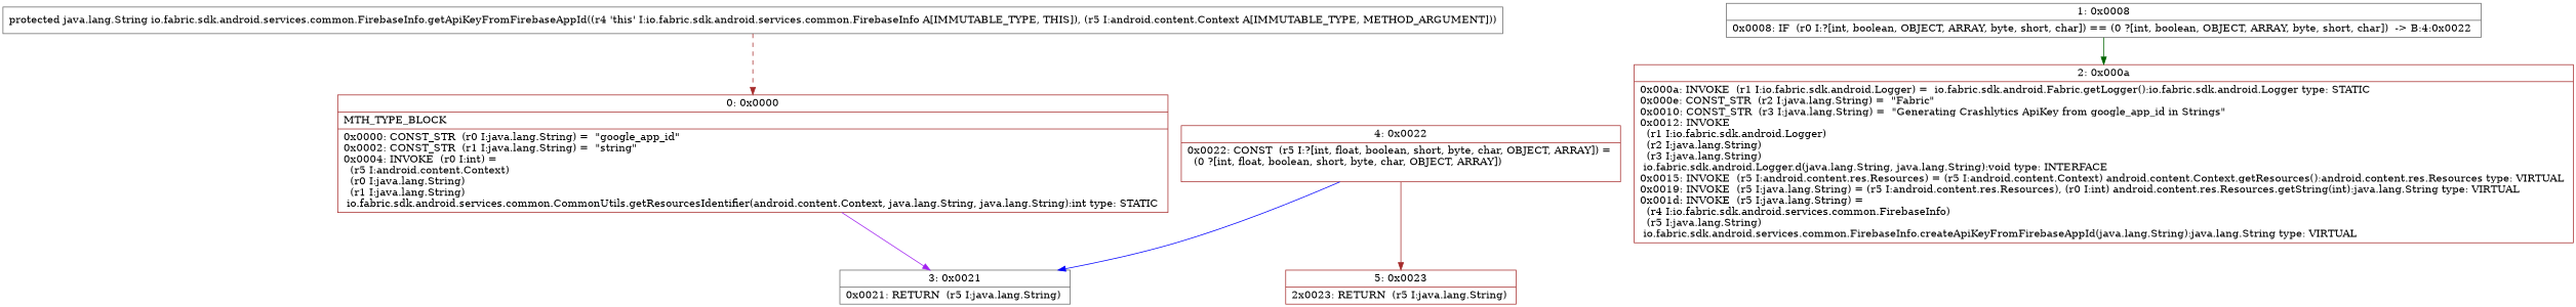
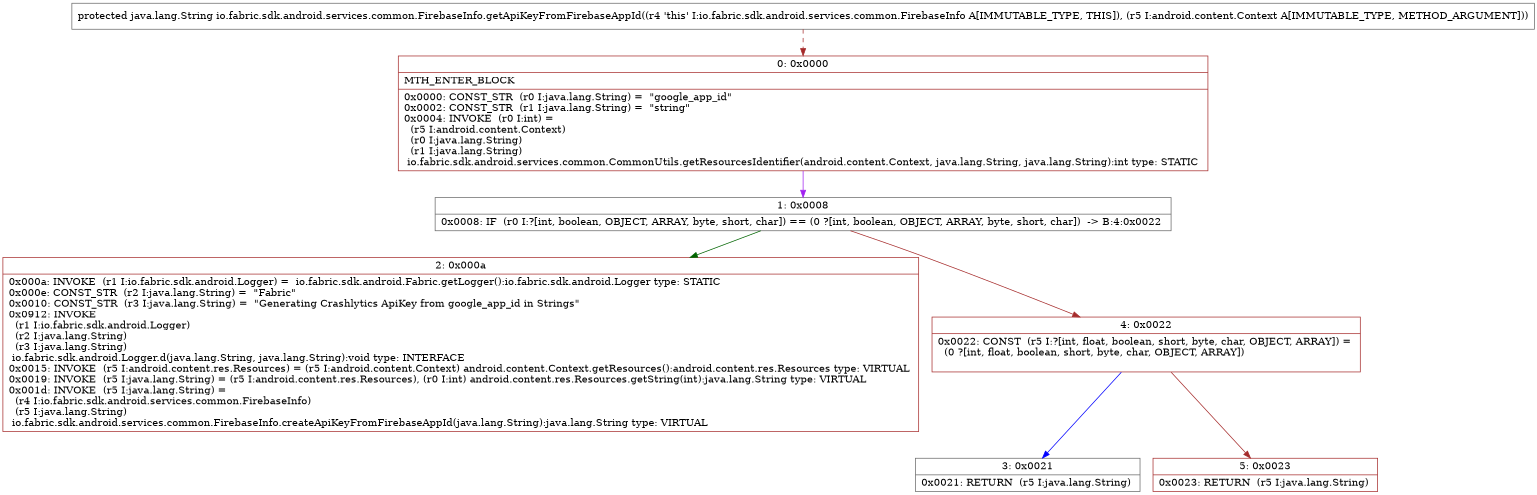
  digraph {
    node [color=brown shape=record]
    edge [color=brown style=solid]
-   n1 [label="{0\:\ 0x0000|MTH_TYPE_BLOCK\l|0x0000: CONST_STR  (r0 I:java.lang.String) =  \"google_app_id\" \l0x0002: CONST_STR  (r1 I:java.lang.String) =  \"string\" \l0x0004: INVOKE  (r0 I:int) = \l  (r5 I:android.content.Context)\l  (r0 I:java.lang.String)\l  (r1 I:java.lang.String)\l io.fabric.sdk.android.services.common.CommonUtils.getResourcesIdentifier(android.content.Context, java.lang.String, java.lang.String):int type: STATIC \l}"]
+   n1 [label="{0\:\ 0x0000|MTH_ENTER_BLOCK\l|0x0000: CONST_STR  (r0 I:java.lang.String) =  \"google_app_id\" \l0x0002: CONST_STR  (r1 I:java.lang.String) =  \"string\" \l0x0004: INVOKE  (r0 I:int) = \l  (r5 I:android.content.Context)\l  (r0 I:java.lang.String)\l  (r1 I:java.lang.String)\l io.fabric.sdk.android.services.common.CommonUtils.getResourcesIdentifier(android.content.Context, java.lang.String, java.lang.String):int type: STATIC \l}"]
    n2 [color=gray40 label="{1\:\ 0x0008|0x0008: IF  (r0 I:?[int, boolean, OBJECT, ARRAY, byte, short, char]) == (0 ?[int, boolean, OBJECT, ARRAY, byte, short, char])  \-\> B:4:0x0022 \l}"]
-   n3 [label="{2\:\ 0x000a|0x000a: INVOKE  (r1 I:io.fabric.sdk.android.Logger) =  io.fabric.sdk.android.Fabric.getLogger():io.fabric.sdk.android.Logger type: STATIC \l0x000e: CONST_STR  (r2 I:java.lang.String) =  \"Fabric\" \l0x0010: CONST_STR  (r3 I:java.lang.String) =  \"Generating Crashlytics ApiKey from google_app_id in Strings\" \l0x0012: INVOKE  \l  (r1 I:io.fabric.sdk.android.Logger)\l  (r2 I:java.lang.String)\l  (r3 I:java.lang.String)\l io.fabric.sdk.android.Logger.d(java.lang.String, java.lang.String):void type: INTERFACE \l0x0015: INVOKE  (r5 I:android.content.res.Resources) = (r5 I:android.content.Context) android.content.Context.getResources():android.content.res.Resources type: VIRTUAL \l0x0019: INVOKE  (r5 I:java.lang.String) = (r5 I:android.content.res.Resources), (r0 I:int) android.content.res.Resources.getString(int):java.lang.String type: VIRTUAL \l0x001d: INVOKE  (r5 I:java.lang.String) = \l  (r4 I:io.fabric.sdk.android.services.common.FirebaseInfo)\l  (r5 I:java.lang.String)\l io.fabric.sdk.android.services.common.FirebaseInfo.createApiKeyFromFirebaseAppId(java.lang.String):java.lang.String type: VIRTUAL \l}"]
+   n3 [label="{2\:\ 0x000a|0x000a: INVOKE  (r1 I:io.fabric.sdk.android.Logger) =  io.fabric.sdk.android.Fabric.getLogger():io.fabric.sdk.android.Logger type: STATIC \l0x000e: CONST_STR  (r2 I:java.lang.String) =  \"Fabric\" \l0x0010: CONST_STR  (r3 I:java.lang.String) =  \"Generating Crashlytics ApiKey from google_app_id in Strings\" \l0x0912: INVOKE  \l  (r1 I:io.fabric.sdk.android.Logger)\l  (r2 I:java.lang.String)\l  (r3 I:java.lang.String)\l io.fabric.sdk.android.Logger.d(java.lang.String, java.lang.String):void type: INTERFACE \l0x0015: INVOKE  (r5 I:android.content.res.Resources) = (r5 I:android.content.Context) android.content.Context.getResources():android.content.res.Resources type: VIRTUAL \l0x0019: INVOKE  (r5 I:java.lang.String) = (r5 I:android.content.res.Resources), (r0 I:int) android.content.res.Resources.getString(int):java.lang.String type: VIRTUAL \l0x001d: INVOKE  (r5 I:java.lang.String) = \l  (r4 I:io.fabric.sdk.android.services.common.FirebaseInfo)\l  (r5 I:java.lang.String)\l io.fabric.sdk.android.services.common.FirebaseInfo.createApiKeyFromFirebaseAppId(java.lang.String):java.lang.String type: VIRTUAL \l}"]
    n4 [label="{4\:\ 0x0022|0x0022: CONST  (r5 I:?[int, float, boolean, short, byte, char, OBJECT, ARRAY]) = \l  (0 ?[int, float, boolean, short, byte, char, OBJECT, ARRAY])\l \l}"]
    n5 [color=gray40 label="{3\:\ 0x0021|0x0021: RETURN  (r5 I:java.lang.String) \l}"]
-   n6 [label="{5\:\ 0x0023|2x0023: RETURN  (r5 I:java.lang.String) \l}"]
+   n6 [label="{5\:\ 0x0023|0x0023: RETURN  (r5 I:java.lang.String) \l}"]
    n7 [color=gray40 label="{protected java.lang.String io.fabric.sdk.android.services.common.FirebaseInfo.getApiKeyFromFirebaseAppId((r4 'this' I:io.fabric.sdk.android.services.common.FirebaseInfo A[IMMUTABLE_TYPE, THIS]), (r5 I:android.content.Context A[IMMUTABLE_TYPE, METHOD_ARGUMENT])) }"]
-   n1 -> n5 [color=purple]
+   n1 -> n2 [color=purple]
    n2 -> n3 [color=darkgreen]
+   n2 -> n4
    n4 -> n5 [color=blue]
    n4 -> n6
    n7 -> n1 [style=dashed]
  }
